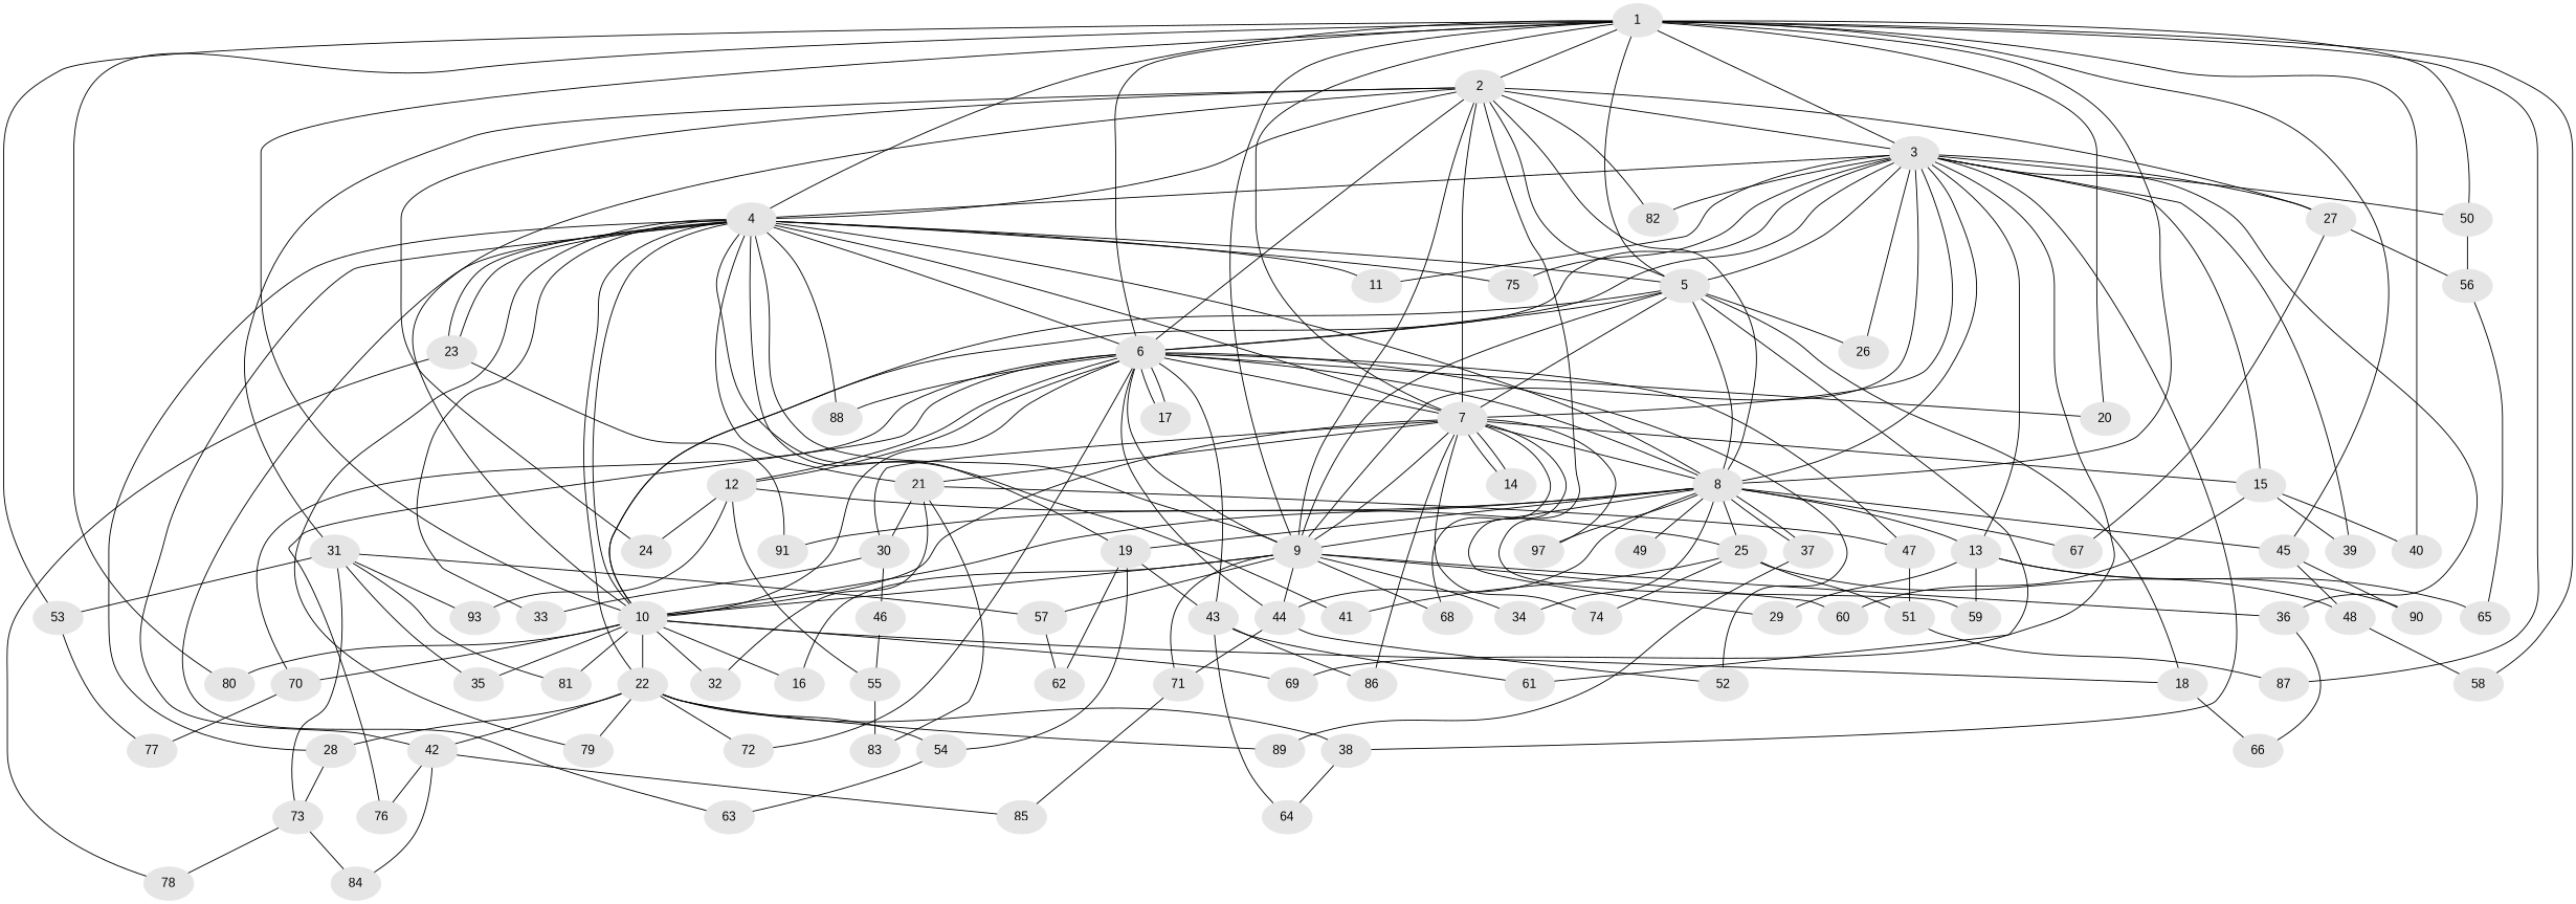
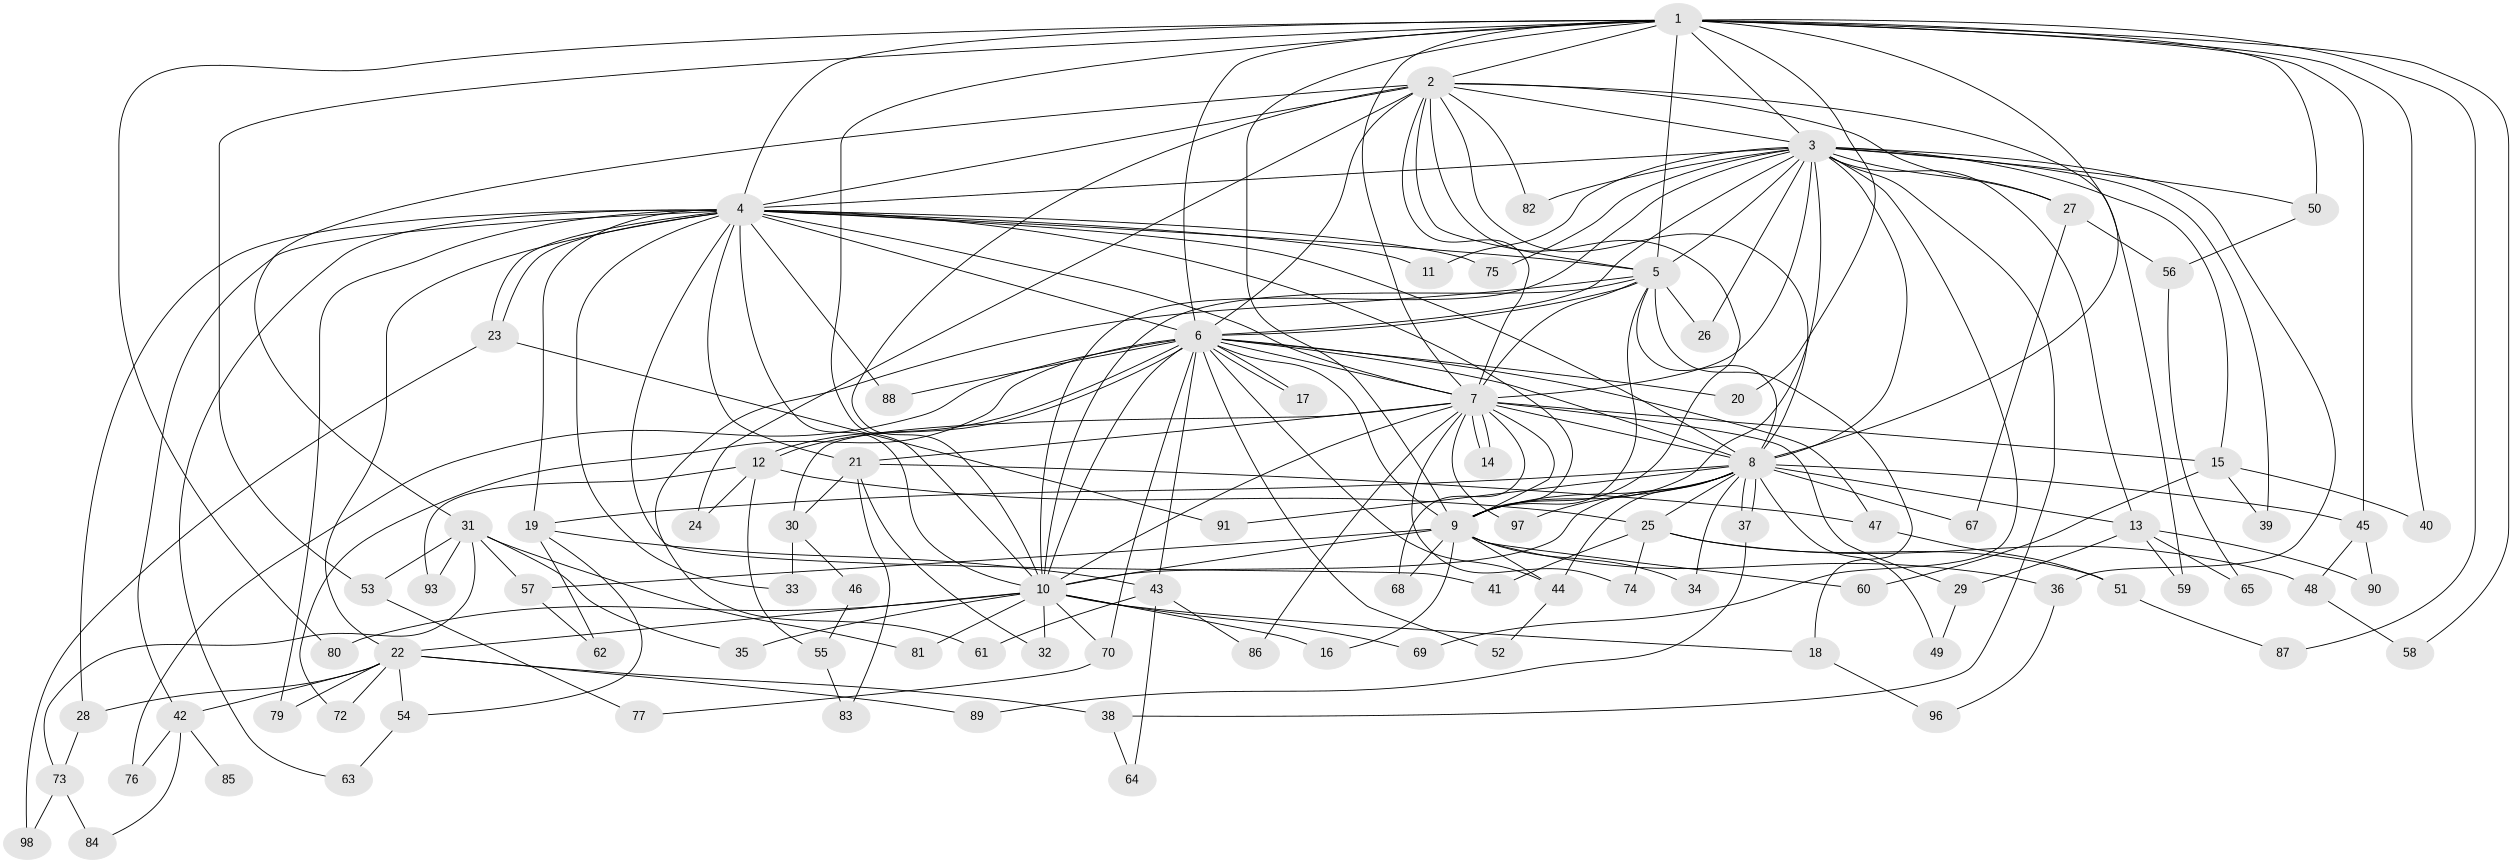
  graph {
    fontname="Liberation Sans"
    node [color=gray90 fontname="Liberation Sans" style=filled]
    edge [fontname="Liberation Sans"]
    1
    2
    3
    4
    5
    6
    7
    8
    9
    10
    20
    40
    45
    50
    53
    58
    80
    87
    24
    27
    31
    59
    82
    11
    13
    15
    26
    36
    38
    39
    69
    75
    19
    21
    22
    23
    28
    33
    41
    42
    63
    79
    88
    18
    61
    12
    17
    43
    44
    47
    52
    70
    72
    76
    14
    29
    30
    68
    74
    86
    n61 [label=97]
    25
    34
    37
    49
    67
    91
    16
    57
    60
-   71
    32
    35
    81
    90
    48
    56
    77
    93
    73
    65
-   66
+   66 [label=96]
    64
    46
    55
    54
    62
    83
    89
-   78
+   78 [label=98]
    84
    85
    51
    1 -- 2
    1 -- 3
    1 -- 4
    1 -- 5
    1 -- 6
    1 -- 7
    1 -- 8
    1 -- 9
    1 -- 10
    1 -- 20
    1 -- 40
    1 -- 45
    1 -- 50
    1 -- 53
    1 -- 58
    1 -- 80
    1 -- 87
    2 -- 3
    2 -- 4
    2 -- 5
    2 -- 6
    2 -- 7
    2 -- 8
    2 -- 9
    2 -- 10
    2 -- 24
    2 -- 27
    2 -- 31
    2 -- 59
    2 -- 82
    3 -- 4
    3 -- 5
    3 -- 6
    3 -- 7
    3 -- 8
    3 -- 9
    3 -- 10
    3 -- 50
    3 -- 27
    3 -- 82
    3 -- 11
    3 -- 13
    3 -- 15
    3 -- 26
    3 -- 36
    3 -- 38
    3 -- 39
    3 -- 69
    3 -- 75
    4 -- 5
    4 -- 6
    4 -- 7
    4 -- 8
    4 -- 9
    4 -- 10
    4 -- 11
    4 -- 75
    4 -- 19
    4 -- 21
    4 -- 22
    4 -- 23
    4 -- 23
    4 -- 28
    4 -- 33
    4 -- 41
    4 -- 42
    4 -- 63
    4 -- 79
    4 -- 88
    5 -- 6
    5 -- 7
    5 -- 8
    5 -- 9
    5 -- 10
    5 -- 26
    5 -- 18
    5 -- 61
    6 -- 7
    6 -- 8
    6 -- 9
    6 -- 10
    6 -- 20
    6 -- 88
    6 -- 12
    6 -- 12
    6 -- 17
    6 -- 17
    6 -- 43
    6 -- 44
    6 -- 47
    6 -- 52
    6 -- 70
    6 -- 72
    6 -- 76
    7 -- 8
    7 -- 9
    7 -- 10
    7 -- 15
    7 -- 21
    7 -- 14
    7 -- 14
    7 -- 29
    7 -- 30
    7 -- 68
    7 -- 74
    7 -- 86
    7 -- n61
    8 -- 9
    8 -- 10
    8 -- 45
    8 -- 13
    8 -- 19
    8 -- 44
    8 -- n61
    8 -- 25
    8 -- 34
    8 -- 37
    8 -- 37
    8 -- 49
    8 -- 67
    8 -- 91
    9 -- 10
    9 -- 36
    9 -- 44
    9 -- 68
    9 -- 34
    9 -- 16
    9 -- 57
    9 -- 60
-   9 -- 71
    10 -- 80
    10 -- 69
    10 -- 22
    10 -- 18
    10 -- 70
    10 -- 16
    10 -- 32
    10 -- 35
    10 -- 81
    45 -- 90
    45 -- 48
    50 -- 56
    53 -- 77
    27 -- 67
    27 -- 56
    31 -- 53
    31 -- 57
    31 -- 35
    31 -- 81
    31 -- 93
    31 -- 73
    13 -- 59
    13 -- 29
    13 -- 90
    13 -- 65
    15 -- 40
    15 -- 39
    15 -- 60
    36 -- 66
    38 -- 64
    19 -- 43
    19 -- 54
    19 -- 62
    21 -- 47
    21 -- 30
    21 -- 32
    21 -- 83
    22 -- 38
    22 -- 28
    22 -- 42
    22 -- 79
    22 -- 72
    22 -- 54
    22 -- 89
    23 -- 91
    23 -- 78
    28 -- 73
    42 -- 76
    42 -- 84
    42 -- 85
    18 -- 66
    12 -- 24
    12 -- 25
    12 -- 93
    12 -- 55
    43 -- 61
    43 -- 86
    43 -- 64
    44 -- 52
-   44 -- 71
    47 -- 51
    70 -- 77
+   29 -- 49
    30 -- 33
    30 -- 46
    25 -- 41
    25 -- 74
    25 -- 48
    25 -- 51
    37 -- 89
    57 -- 62
-   71 -- 85
    48 -- 58
    56 -- 65
    73 -- 78
    73 -- 84
    46 -- 55
    55 -- 83
    54 -- 63
    51 -- 87
  }
